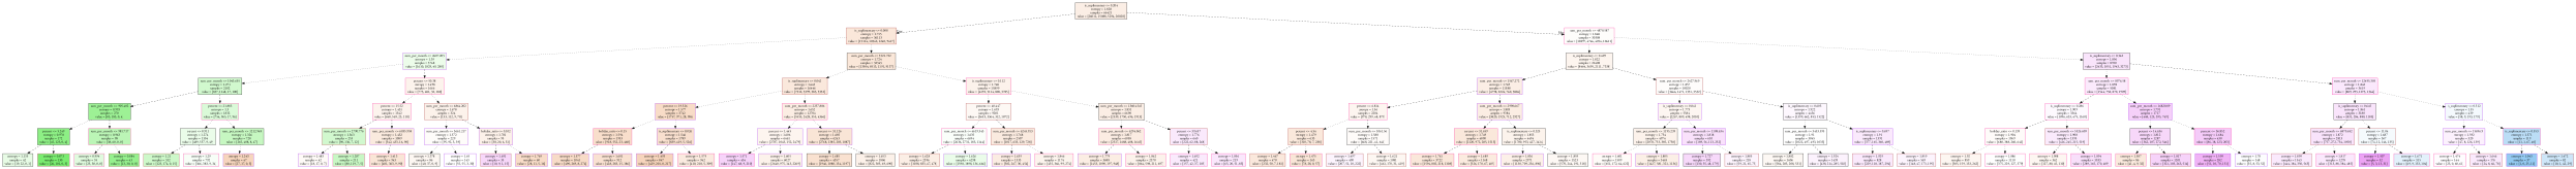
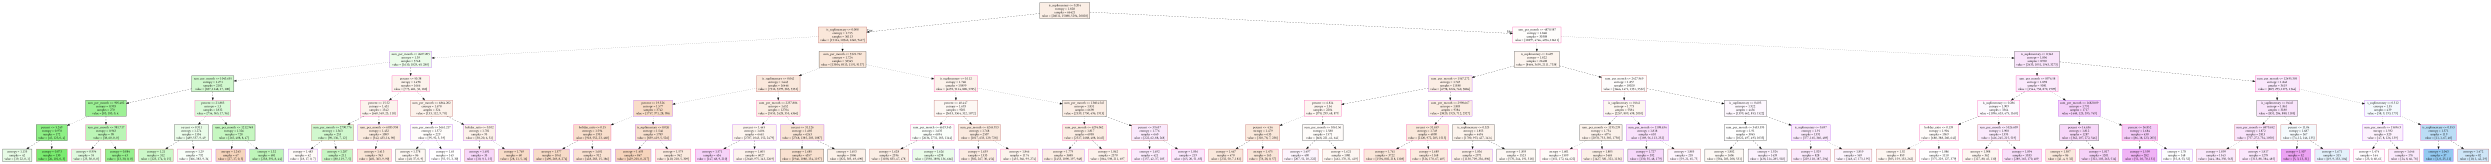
  digraph {
    fontname="EB Garamond"
    node [color=deeppink fillcolor="#e5813919" fontname="EB Garamond" shape=box style=filled]
    edge [fontname="EB Garamond" style=dashed]
    n1 [color=black fillcolor="#e5813921" label="is_suplimentary <= 0.204\nentropy = 1.828\nsamples = 66421\nvalue = [26011, 15088, 5294, 20028]"]
    n2 [color=brown fillcolor="#e581392f" label="is_suplimentary <= 0.008\nentropy = 1.715\nsamples = 36113\nvalue = [15114, 10342, 1240, 9417]"]
    n3 [fillcolor="#e5813904" label="sum_per_month <= 4870.587\nentropy = 1.868\nsamples = 30308\nvalue = [10897, 4746, 4054, 10611]"]
    n4 [color=purple fillcolor="#47e5391a" label="sum_per_month <= 2607.205\nentropy = 1.39\nsamples = 3768\nvalue = [1610, 1829, 49, 280]"]
    n5 [color=black fillcolor="#e5813930" label="sum_per_month <= 3521.722\nentropy = 1.724\nsamples = 32345\nvalue = [13504, 8513, 1191, 9137]"]
    n6 [color=black fillcolor="#e5813914" label="is_suplimentary <= 0.409\nentropy = 1.822\nsamples = 21608\nvalue = [8464, 3695, 2111, 7338]"]
    n7 [color=black fillcolor="#d739e522" label="is_suplimentary <= 0.362\nentropy = 1.896\nsamples = 8700\nvalue = [2433, 1051, 1943, 3273]"]
    n8 [color=black fillcolor="#47e5393f" label="sum_per_month <= 1043.655\nentropy = 1.271\nsamples = 2102\nvalue = [837, 1148, 17, 100]"]
    n9 [fillcolor="#e5813918" label="percent <= 50.38\nentropy = 1.498\nsamples = 1666\nvalue = [773, 681, 32, 180]"]
    n10 [color=brown fillcolor="#e581392d" label="is_suplimentary <= 0.042\nentropy = 1.643\nsamples = 16446\nvalue = [7312, 3399, 383, 5352]"]
    n11 [label="is_suplimentary <= 0.112\nentropy = 1.768\nsamples = 15899\nvalue = [6192, 5114, 808, 3785]"]
    n12 [color=black fillcolor="#47e53988" label="sum_per_month <= 905.402\nentropy = 0.993\nsamples = 270\nvalue = [83, 183, 0, 4]"]
    n13 [fillcolor="#47e53932" label="percent <= 21.883\nentropy = 1.3\nsamples = 1832\nvalue = [754, 965, 17, 96]"]
    n14 [fillcolor="#e5813917" label="percent <= 15.52\nentropy = 1.431\nsamples = 1342\nvalue = [640, 569, 23, 110]"]
    n15 [color=brown label="sum_per_month <= 6864.202\nentropy = 1.678\nsamples = 324\nvalue = [133, 112, 9, 70]"]
    n16 [color=black fillcolor="#47e5399d" label="percent <= 5.249\nentropy = 0.978\nsamples = 172\nvalue = [45, 123, 0, 4]"]
    n17 [fillcolor="#47e5395e" label="sum_per_month <= 981.717\nentropy = 0.963\nsamples = 98\nvalue = [38, 60, 0, 0]"]
    n18 [color=black fillcolor="#47e5391c" label="percent <= 8.911\nentropy = 1.274\nsamples = 1104\nvalue = [489, 557, 9, 49]"]
    n19 [color=black fillcolor="#47e5394f" label="sum_per_month <= 1212.948\nentropy = 1.326\nsamples = 728\nvalue = [265, 408, 8, 47]"]
    n20 [color=black fillcolor="#47e53921" label="entropy = 1.135\nsamples = 42\nvalue = [19, 22, 0, 1]"]
    n21 [fillcolor="#47e539b8" label="entropy = 0.873\nsamples = 130\nvalue = [26, 101, 0, 3]"]
    n22 [fillcolor="#47e5392a" label="entropy = 0.994\nsamples = 55\nvalue = [25, 30, 0, 0]"]
    n23 [color=brown fillcolor="#47e53991" label="entropy = 0.884\nsamples = 43\nvalue = [13, 30, 0, 0]"]
    n24 [color=brown fillcolor="#47e53945" label="entropy = 1.21\nsamples = 312\nvalue = [123, 174, 0, 15]"]
    n25 [fillcolor="#47e5390a" label="entropy = 1.29\nsamples = 792\nvalue = [366, 383, 9, 34]"]
    n26 [color=purple fillcolor="#e5813955" label="entropy = 1.243\nsamples = 47\nvalue = [27, 17, 0, 3]"]
+   n27 [color=purple fillcolor="#47e53958" label="entropy = 1.32\nsamples = 681\nvalue = [238, 391, 8, 44]"]
    n28 [color=brown fillcolor="#47e5393f" label="sum_per_month <= 2790.776\nentropy = 1.363\nsamples = 253\nvalue = [98, 136, 7, 12]"]
    n29 [color=purple fillcolor="#e581392a" label="sum_per_month <= 6035.958\nentropy = 1.432\nsamples = 1089\nvalue = [542, 433, 16, 98]"]
    n30 [color=purple fillcolor="#e5813906" label="sum_per_month <= 3661.217\nentropy = 1.572\nsamples = 229\nvalue = [95, 92, 3, 39]"]
    n31 [color=purple fillcolor="#e581391c" label="holiday_ratio <= 0.102\nentropy = 1.781\nsamples = 95\nvalue = [38, 20, 6, 31]"]
    n32 [color=purple fillcolor="#e581390a" label="entropy = 1.483\nsamples = 42\nvalue = [18, 17, 0, 7]"]
    n33 [fillcolor="#47e5394c" label="entropy = 1.287\nsamples = 211\nvalue = [80, 119, 7, 5]"]
    n34 [fillcolor="#e5813934" label="entropy = 1.413\nsamples = 943\nvalue = [481, 363, 9, 90]"]
    n35 [color=black fillcolor="#e5813910" label="entropy = 1.378\nsamples = 86\nvalue = [40, 37, 0, 9]"]
    n36 [color=purple fillcolor="#e5813900" label="entropy = 1.65\nsamples = 143\nvalue = [55, 55, 3, 30]"]
    n37 [color=brown fillcolor="#d739e533" label="entropy = 1.691\nsamples = 35\nvalue = [10, 9, 1, 15]"]
    n38 [color=purple fillcolor="#e5813946" label="entropy = 1.769\nsamples = 60\nvalue = [28, 11, 5, 16]"]
    n39 [color=purple fillcolor="#e5813947" label="percent <= 19.526\nentropy = 1.577\nsamples = 3742\nvalue = [1757, 971, 28, 986]"]
    n40 [fillcolor="#e5813924" label="sum_per_month <= 2257.886\nentropy = 1.652\nsamples = 12704\nvalue = [5555, 2428, 355, 4366]"]
    n41 [color=brown fillcolor="#e581390d" label="percent <= 40.447\nentropy = 1.693\nsamples = 9201\nvalue = [3653, 3364, 312, 1872]"]
    n42 [color=black fillcolor="#e5813921" label="sum_per_month <= 13604.545\nentropy = 1.831\nsamples = 6698\nvalue = [2539, 1750, 496, 1913]"]
    n43 [fillcolor="#e5813943" label="holiday_ratio <= 0.15\nentropy = 1.594\nsamples = 1953\nvalue = [918, 552, 23, 460]"]
    n44 [color=purple fillcolor="#e581393f" label="is_suplimentary <= 0.026\nentropy = 1.546\nsamples = 1789\nvalue = [839, 419, 5, 526]"]
    n45 [color=purple fillcolor="#e5813914" label="percent <= 1.445\nentropy = 1.606\nsamples = 6461\nvalue = [2787, 1043, 152, 2479]"]
    n46 [color=purple fillcolor="#e5813934" label="percent <= 31.126\nentropy = 1.685\nsamples = 6243\nvalue = [2768, 1385, 203, 1887]"]
    n47 [color=purple fillcolor="#e5813948" label="entropy = 1.577\nsamples = 1041\nvalue = [490, 269, 8, 274]"]
    n48 [color=purple fillcolor="#e581393b" label="entropy = 1.601\nsamples = 912\nvalue = [428, 283, 15, 186]"]
    n49 [color=purple fillcolor="#e5813956" label="entropy = 1.493\nsamples = 847\nvalue = [429, 201, 0, 217]"]
    n50 [fillcolor="#e5813929" label="entropy = 1.579\nsamples = 942\nvalue = [410, 218, 5, 309]"]
    n51 [fillcolor="#d739e538" label="entropy = 1.571\nsamples = 434\nvalue = [147, 68, 9, 210]"]
    n52 [color=purple label="entropy = 1.605\nsamples = 6027\nvalue = [2640, 975, 143, 2269]"]
    n53 [color=black fillcolor="#e581393c" label="entropy = 1.685\nsamples = 4357\nvalue = [1946, 1080, 134, 1197]"]
    n54 [color=black fillcolor="#e581391c" label="entropy = 1.653\nsamples = 1886\nvalue = [822, 305, 69, 690]"]
    n55 [fillcolor="#47e53906" label="sum_per_month <= 4619.343\nentropy = 1.635\nsamples = 6694\nvalue = [2636, 2731, 183, 1144]"]
    n56 [color=brown fillcolor="#e5813929" label="sum_per_month <= 6245.913\nentropy = 1.768\nsamples = 2507\nvalue = [1017, 633, 129, 728]"]
    n57 [fillcolor="#e5813925" label="sum_per_month <= 6294.062\nentropy = 1.817\nsamples = 6058\nvalue = [2317, 1688, 408, 1645]"]
    n58 [color=brown fillcolor="#d739e51c" label="percent <= 39.657\nentropy = 1.776\nsamples = 640\nvalue = [222, 62, 88, 268]"]
    n59 [color=brown fillcolor="#e5813921" label="entropy = 1.628\nsamples = 2396\nvalue = [1038, 833, 47, 478]"]
    n60 [color=purple fillcolor="#47e5391c" label="entropy = 1.626\nsamples = 4298\nvalue = [1598, 1898, 136, 666]"]
    n61 [color=purple fillcolor="#e5813925" label="entropy = 1.639\nsamples = 1333\nvalue = [582, 267, 30, 454]"]
    n62 [fillcolor="#e5813916" label="entropy = 1.846\nsamples = 1174\nvalue = [435, 366, 99, 274]"]
    n63 [color=purple fillcolor="#e5813924" label="entropy = 1.779\nsamples = 3688\nvalue = [1453, 1090, 197, 948]"]
    n64 [label="entropy = 1.862\nsamples = 2370\nvalue = [864, 598, 211, 697]"]
    n65 [fillcolor="#d739e51b" label="entropy = 1.692\nsamples = 421\nvalue = [157, 42, 37, 185]"]
    n66 [fillcolor="#d739e51e" label="entropy = 1.856\nsamples = 219\nvalue = [65, 20, 51, 83]"]
    n67 [color=purple fillcolor="#e5813921" label="sum_per_month <= 1567.272\nentropy = 1.769\nsamples = 11588\nvalue = [4798, 2224, 760, 3806]"]
    n68 [color=brown fillcolor="#e5813905" label="sum_per_month <= 2427.969\nentropy = 1.857\nsamples = 10020\nvalue = [3666, 1471, 1351, 3532]"]
    n69 [fillcolor="#d739e51a" label="sum_per_month <= 8976.58\nentropy = 1.898\nsamples = 5081\nvalue = [1544, 758, 870, 1909]"]
    n70 [fillcolor="#d739e51d" label="sum_per_month <= 12495.305\nentropy = 1.842\nsamples = 3619\nvalue = [889, 293, 1073, 1364]"]
    n71 [fillcolor="#e5813913" label="percent <= 6.814\nentropy = 1.56\nsamples = 2204\nvalue = [978, 299, 48, 879]"]
    n72 [color=purple fillcolor="#e5813923" label="sum_per_month <= 2998.667\nentropy = 1.803\nsamples = 9384\nvalue = [3820, 1925, 712, 2927]"]
    n73 [color=purple fillcolor="#e5813912" label="is_suplimentary <= 0.841\nentropy = 1.773\nsamples = 5584\nvalue = [2267, 809, 498, 2010]"]
    n74 [color=black fillcolor="#d739e50a" label="is_suplimentary <= 0.603\nentropy = 1.922\nsamples = 4436\nvalue = [1399, 662, 853, 1522]"]
    n75 [color=brown fillcolor="#e581392e" label="percent <= 4.54\nentropy = 1.479\nsamples = 633\nvalue = [310, 78, 7, 238]"]
    n76 [color=black fillcolor="#e5813907" label="sum_per_month <= 1061.56\nentropy = 1.588\nsamples = 1571\nvalue = [668, 221, 41, 641]"]
    n77 [fillcolor="#e581392e" label="percent <= 31.659\nentropy = 1.749\nsamples = 4890\nvalue = [2120, 972, 285, 1513]"]
    n78 [color=black fillcolor="#e5813918" label="is_suplimentary <= 0.325\nentropy = 1.853\nsamples = 4494\nvalue = [1700, 953, 427, 1414]"]
    n79 [color=brown fillcolor="#e581392d" label="entropy = 1.467\nsamples = 470\nvalue = [232, 50, 7, 181]"]
    n80 [fillcolor="#e5813933" label="entropy = 1.475\nsamples = 163\nvalue = [78, 28, 0, 57]"]
    n81 [color=brown fillcolor="#d739e50e" label="entropy = 1.497\nsamples = 490\nvalue = [207, 51, 10, 222]"]
    n82 [color=brown fillcolor="#e5813910" label="entropy = 1.621\nsamples = 1081\nvalue = [461, 170, 31, 419]"]
    n83 [fillcolor="#e581392f" label="entropy = 1.761\nsamples = 3722\nvalue = [1594, 802, 218, 1108]"]
    n84 [fillcolor="#e5813928" label="entropy = 1.689\nsamples = 1168\nvalue = [526, 170, 67, 405]"]
    n85 [color=purple fillcolor="#e581391d" label="entropy = 1.836\nsamples = 2971\nvalue = [1130, 709, 236, 896]"]
    n86 [color=black fillcolor="#e581390d" label="entropy = 1.859\nsamples = 1523\nvalue = [570, 244, 191, 518]"]
    n87 [color=black label="sum_per_month <= 1195.239\nentropy = 1.754\nsamples = 4974\nvalue = [2078, 753, 385, 1758]"]
    n88 [color=purple fillcolor="#d739e526" label="sum_per_month <= 1108.634\nentropy = 1.818\nsamples = 610\nvalue = [189, 56, 113, 252]"]
    n89 [color=black fillcolor="#d739e501" label="sum_per_month <= 3453.595\nentropy = 1.91\nsamples = 3045\nvalue = [1022, 497, 493, 1033]"]
    n90 [color=purple fillcolor="#d739e51c" label="is_suplimentary <= 0.697\nentropy = 1.91\nsamples = 1391\nvalue = [377, 165, 360, 489]"]
    n91 [fillcolor="#e5813908" label="entropy = 1.601\nsamples = 1509\nvalue = [651, 172, 64, 622]"]
    n92 [color=purple fillcolor="#e5813920" label="entropy = 1.805\nsamples = 3465\nvalue = [1427, 581, 321, 1136]"]
    n93 [color=black fillcolor="#d739e530" label="entropy = 1.727\nsamples = 392\nvalue = [130, 35, 48, 179]"]
    n94 [color=brown fillcolor="#d739e50d" label="entropy = 1.885\nsamples = 218\nvalue = [59, 21, 65, 73]"]
    n95 [color=black fillcolor="#e581390d" label="entropy = 1.882\nsamples = 1606\nvalue = [584, 283, 208, 531]"]
    n96 [color=black fillcolor="#d739e510" label="entropy = 1.924\nsamples = 1439\nvalue = [438, 214, 285, 502]"]
    n97 [color=brown fillcolor="#d739e51c" label="entropy = 1.929\nsamples = 828\nvalue = [229, 118, 187, 294]"]
    n98 [color=brown fillcolor="#d739e50e" label="entropy = 1.859\nsamples = 569\nvalue = [148, 47, 173, 195]"]
    n99 [fillcolor="#d739e507" label="is_suplimentary <= 0.286\nentropy = 1.909\nsamples = 3364\nvalue = [1096, 633, 475, 1160]"]
    n100 [color=purple fillcolor="#d739e53c" label="sum_per_month <= 16820.09\nentropy = 1.791\nsamples = 1717\nvalue = [448, 125, 395, 749]"]
    n101 [color=black fillcolor="#d739e522" label="is_suplimentary <= 0.645\nentropy = 1.861\nsamples = 3180\nvalue = [831, 284, 880, 1185]"]
    n102 [color=purple fillcolor="#399de50e" label="is_suplimentary <= 0.512\nentropy = 1.55\nsamples = 439\nvalue = [58, 9, 193, 179]"]
    n103 [fillcolor="#e5813907" label="holiday_ratio <= 0.139\nentropy = 1.904\nsamples = 1969\nvalue = [680, 388, 260, 641]"]
    n104 [color=brown fillcolor="#d739e51b" label="sum_per_month <= 5526.609\nentropy = 1.908\nsamples = 1395\nvalue = [416, 245, 215, 519]"]
    n105 [color=black fillcolor="#d739e533" label="percent <= 14.636\nentropy = 1.812\nsamples = 1287\nvalue = [362, 107, 272, 546]"]
    n106 [fillcolor="#d739e542" label="percent <= 36.852\nentropy = 1.684\nsamples = 430\nvalue = [86, 18, 123, 203]"]
    n107 [color=brown fillcolor="#e5813912" label="entropy = 1.92\nsamples = 859\nvalue = [305, 159, 133, 262]"]
    n108 [fillcolor="#d739e501" label="entropy = 1.886\nsamples = 1110\nvalue = [375, 229, 127, 379]"]
    n109 [fillcolor="#e5813911" label="entropy = 1.908\nsamples = 362\nvalue = [127, 80, 45, 110]"]
    n110 [fillcolor="#d739e529" label="entropy = 1.894\nsamples = 1033\nvalue = [289, 165, 170, 409]"]
    n111 [fillcolor="#e581392b" label="entropy = 1.587\nsamples = 86\nvalue = [41, 4, 9, 32]"]
    n112 [color=brown fillcolor="#d739e538" label="entropy = 1.817\nsamples = 1201\nvalue = [321, 103, 263, 514]"]
    n113 [color=purple fillcolor="#d739e561" label="entropy = 1.599\nsamples = 282\nvalue = [51, 10, 70, 151]"]
    n114 [color=purple fillcolor="#399de503" label="entropy = 1.78\nsamples = 148\nvalue = [35, 8, 53, 52]"]
    n115 [color=brown fillcolor="#d739e524" label="sum_per_month <= 6870.652\nentropy = 1.872\nsamples = 2813\nvalue = [757, 272, 734, 1050]"]
    n116 [color=brown fillcolor="#399de50c" label="percent <= 11.04\nentropy = 1.687\nsamples = 367\nvalue = [74, 12, 146, 135]"]
    n117 [color=purple fillcolor="#d739e511" label="sum_per_month <= 15696.9\nentropy = 1.592\nsamples = 320\nvalue = [47, 8, 126, 139]"]
    n118 [fillcolor="#399de557" label="is_suplimentary <= 0.553\nentropy = 1.371\nsamples = 119\nvalue = [11, 1, 67, 40]"]
    n119 [color=brown fillcolor="#d739e51c" label="entropy = 1.899\nsamples = 1543\nvalue = [444, 184, 350, 565]"]
    n120 [fillcolor="#d739e51d" label="entropy = 1.817\nsamples = 1278\nvalue = [313, 88, 384, 485]"]
    n121 [color=purple fillcolor="#d739e576" label="entropy = 1.507\nsamples = 52\nvalue = [5, 3, 13, 31]"]
    n122 [fillcolor="#399de523" label="entropy = 1.671\nsamples = 315\nvalue = [69, 9, 133, 104]"]
    n123 [fillcolor="#d739e503" label="entropy = 1.474\nsamples = 144\nvalue = [23, 0, 60, 61]"]
    n124 [color=brown fillcolor="#d739e51c" label="entropy = 1.646\nsamples = 176\nvalue = [24, 8, 66, 78]"]
    n125 [color=purple fillcolor="#399de589" label="entropy = 1.043\nsamples = 37\nvalue = [1, 0, 25, 11]"]
    n126 [color=brown fillcolor="#399de53f" label="entropy = 1.472\nsamples = 82\nvalue = [10, 1, 42, 29]"]
    n1 -> n2 [headlabel=True labelangle=45 labeldistance=2.5]
    n1 -> n3 [headlabel=False labelangle=-45 labeldistance=2.5]
    n2 -> n4 [style=dotted]
    n2 -> n5 [style=dotted]
    n3 -> n6 [style=dotted]
    n3 -> n7 [style=dotted]
    n4 -> n8 [style=dotted]
    n4 -> n9
    n5 -> n10 [style=dotted]
    n5 -> n11 [style=dotted]
    n6 -> n67
    n6 -> n68
    n7 -> n69 [style=dotted]
    n7 -> n70
    n8 -> n12
    n8 -> n13
    n9 -> n14 [style=dotted]
    n9 -> n15 [style=dotted]
    n10 -> n39 [style=dotted]
    n10 -> n40 [style=dotted]
    n11 -> n41 [style=dotted]
    n11 -> n42 [style=dotted]
    n12 -> n16 [style=dotted]
    n12 -> n17
    n13 -> n18 [style=dotted]
    n13 -> n19 [style=dotted]
    n14 -> n28
    n14 -> n29
    n15 -> n30 [style=dotted]
    n15 -> n31
    n16 -> n20
    n16 -> n21
    n17 -> n22
    n17 -> n23 [style=dotted]
    n18 -> n24
    n18 -> n25
    n19 -> n26 [style=dotted]
+   n19 -> n27 [style=dotted]
    n28 -> n32
    n28 -> n33
    n29 -> n34
    n30 -> n35 [style=dotted]
    n30 -> n36 [style=dotted]
    n31 -> n37
    n31 -> n38 [style=dotted]
    n39 -> n43 [style=dotted]
    n39 -> n44 [style=dotted]
    n40 -> n45 [style=dotted]
    n40 -> n46 [style=dotted]
    n41 -> n55 [style=dotted]
    n41 -> n56
    n42 -> n57 [style=dotted]
    n42 -> n58
    n43 -> n47
    n43 -> n48
    n44 -> n49
    n44 -> n50 [style=dotted]
    n45 -> n51
    n45 -> n52
    n46 -> n53 [style=dotted]
    n46 -> n54
    n55 -> n59
    n55 -> n60 [style=dotted]
    n56 -> n61
    n56 -> n62 [style=dotted]
    n57 -> n63
    n57 -> n64
    n58 -> n65
    n58 -> n66 [style=dotted]
    n67 -> n71
    n67 -> n72
    n68 -> n73 [style=dotted]
    n68 -> n74
    n69 -> n99
    n69 -> n100 [style=dotted]
    n70 -> n101 [style=dotted]
    n70 -> n102 [style=dotted]
    n71 -> n75 [style=dotted]
    n71 -> n76
    n72 -> n77
    n72 -> n78 [style=dotted]
    n73 -> n87
    n73 -> n88 [style=dotted]
    n74 -> n89 [style=dotted]
    n74 -> n90
    n75 -> n79
    n75 -> n80 [style=dotted]
    n76 -> n81
    n76 -> n82
    n77 -> n83
    n77 -> n84 [style=dotted]
    n78 -> n85
    n78 -> n86
    n87 -> n91 [style=dotted]
    n87 -> n92
    n88 -> n93
    n88 -> n94 [style=dotted]
    n89 -> n95
    n89 -> n96
    n90 -> n97
    n90 -> n98 [style=dotted]
    n99 -> n103
    n99 -> n104 [style=dotted]
    n100 -> n105 [style=dotted]
    n100 -> n106 [style=dotted]
    n101 -> n115
    n101 -> n116 [style=dotted]
    n102 -> n117 [style=dotted]
    n102 -> n118 [style=dotted]
    n103 -> n107 [style=dotted]
    n103 -> n108 [style=dotted]
    n104 -> n109
    n104 -> n110
    n105 -> n111 [style=dotted]
    n105 -> n112
    n106 -> n113
    n106 -> n114 [style=dotted]
    n115 -> n119 [style=dotted]
    n115 -> n120 [style=dotted]
    n116 -> n121
    n116 -> n122
    n117 -> n123
    n117 -> n124
    n118 -> n125
    n118 -> n126
  }
